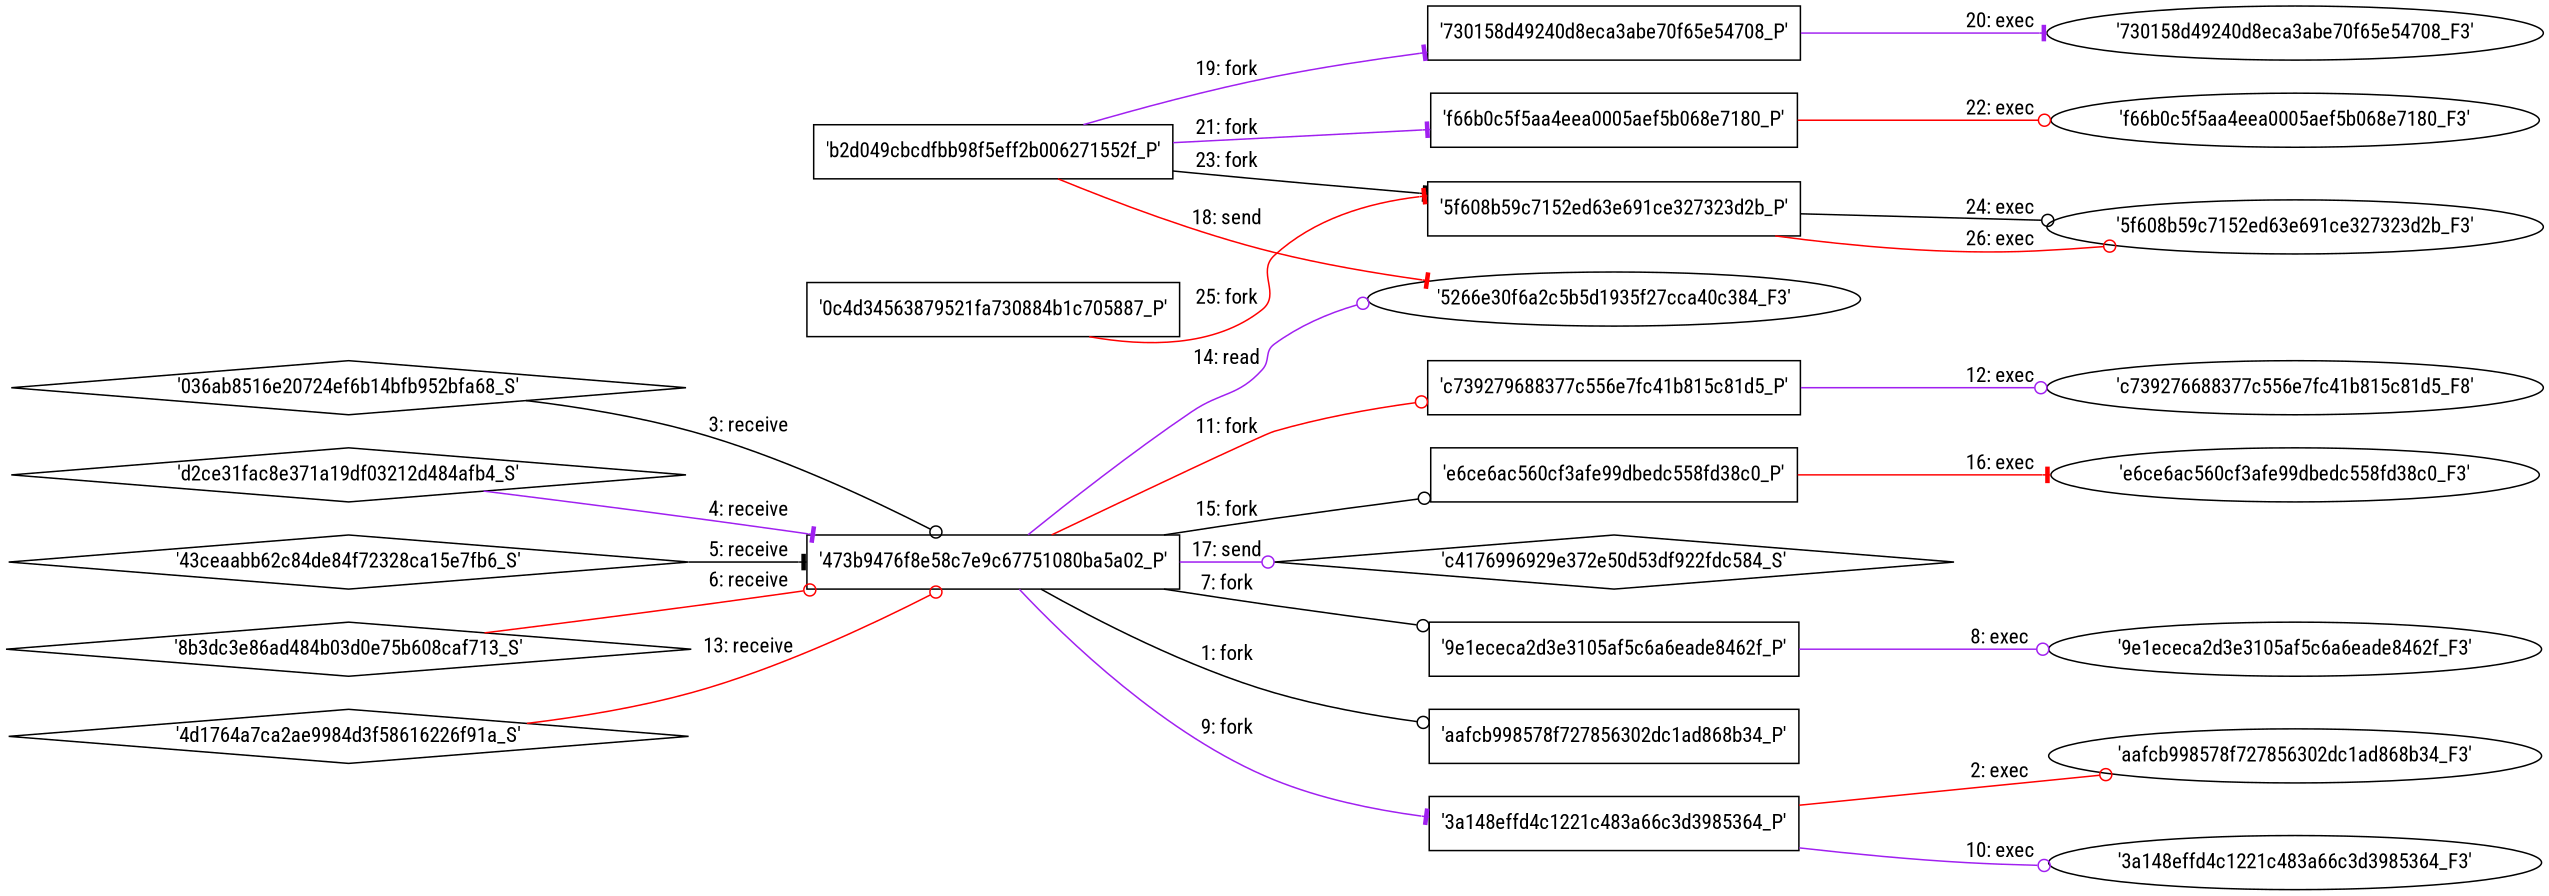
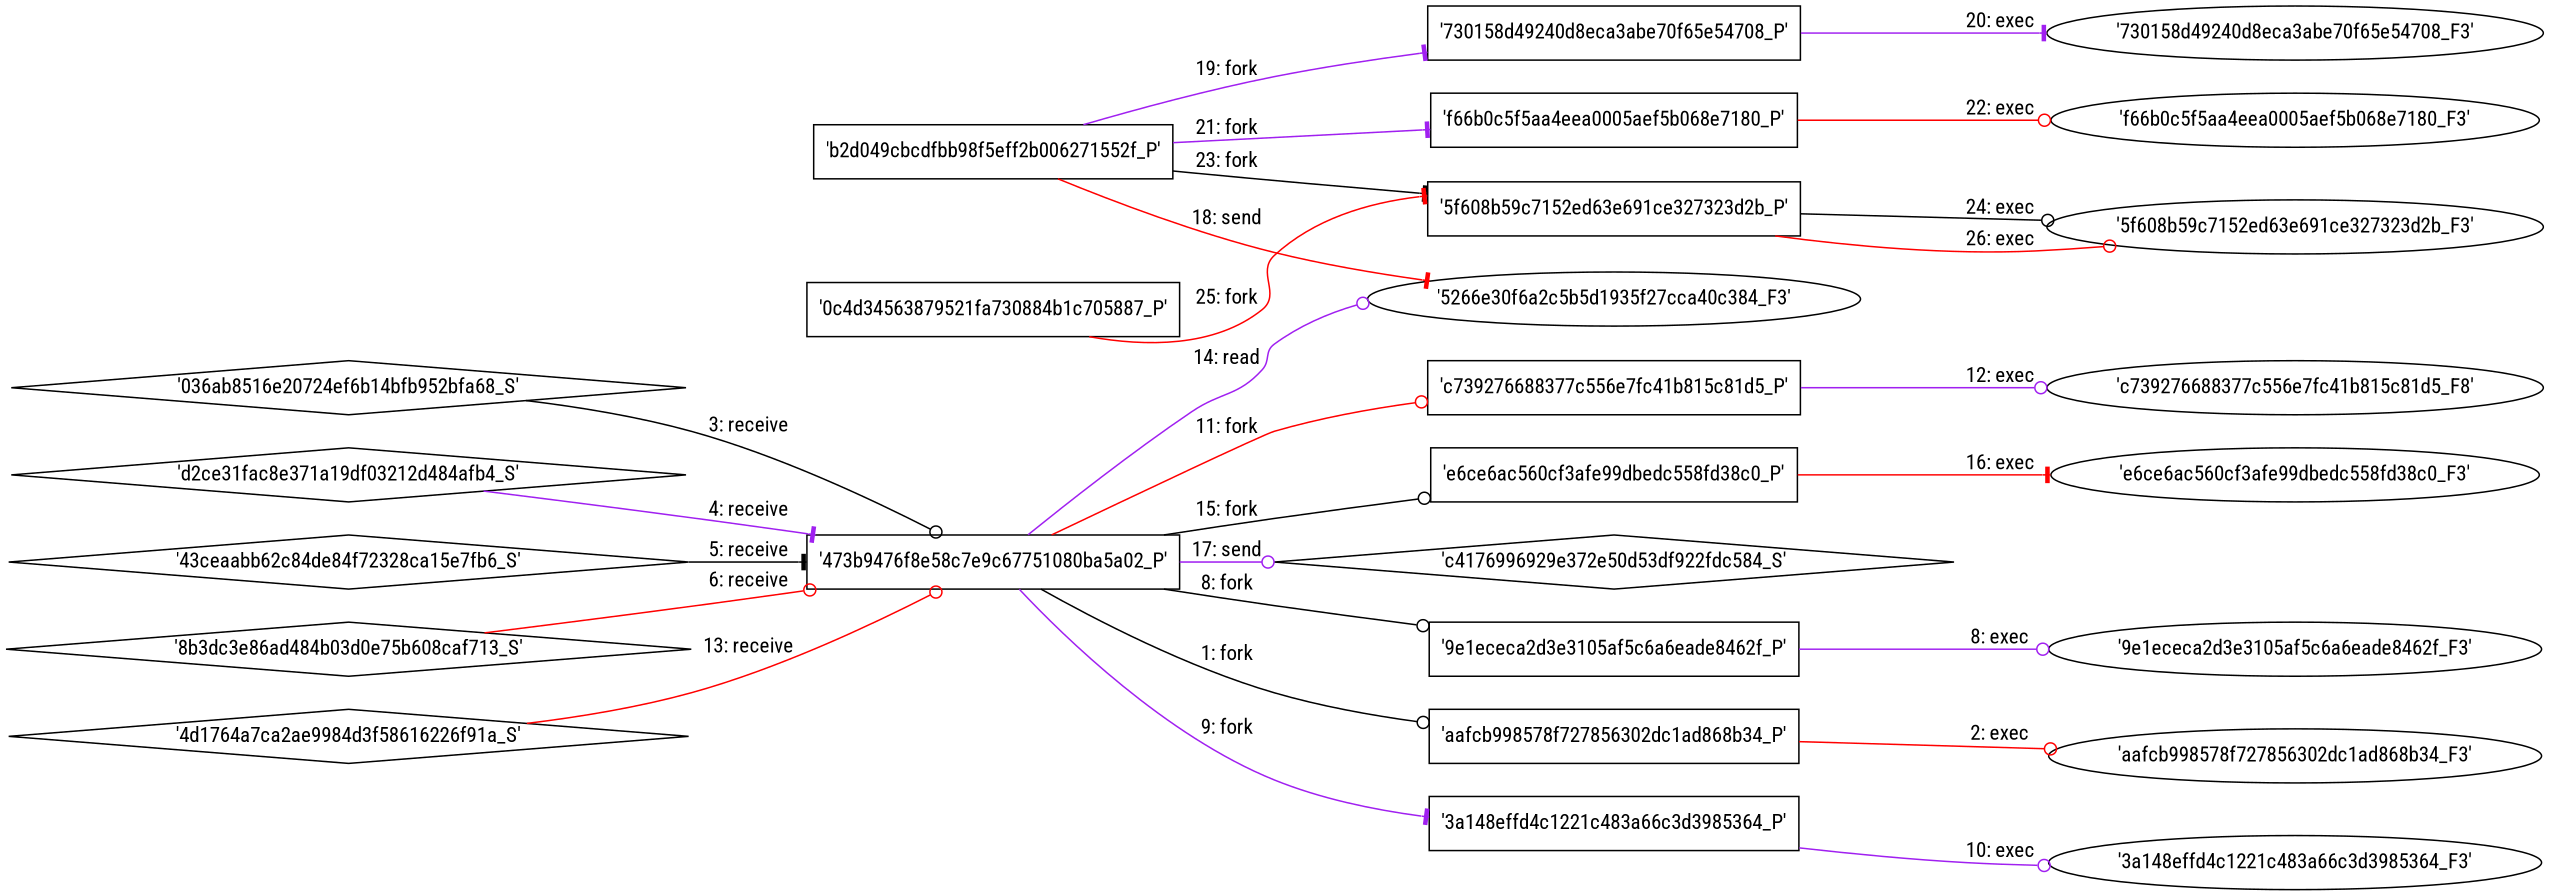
  digraph {
    engine=neato
    fixedsize=false
    fontname="Roboto Condensed"
    fontsize=10
    nodesep=0.3
    rankdir=LR
    ranksep=0
    splines=true
    node [fontname="Roboto Condensed" node_type=Process shape=box]
    edge [arrowhead=odot color=purple fontname="Roboto Condensed"]
    "'473b9476f8e58c7e9c67751080ba5a02_P'"
    "'aafcb998578f727856302dc1ad868b34_P'"
    "'9e1ececa2d3e3105af5c6a6eade8462f_P'"
    "'3a148effd4c1221c483a66c3d3985364_P'"
-   "'c739276688377c556e7fc41b815c81d5_P'" [label="'c739279688377c556e7fc41b815c81d5_P'"]
+   "'c739276688377c556e7fc41b815c81d5_P'"
    "'5266e30f6a2c5b5d1935f27cca40c384_F3'" [node_type=file shape=ellipse]
    "'e6ce6ac560cf3afe99dbedc558fd38c0_P'"
    "'c4176996929e372e50d53df922fdc584_S'" [node_type=Socket shape=diamond]
    "'aafcb998578f727856302dc1ad868b34_F3'" [node_type=File shape=ellipse]
    "'9e1ececa2d3e3105af5c6a6eade8462f_F3'" [node_type=File shape=ellipse]
    "'3a148effd4c1221c483a66c3d3985364_F3'" [node_type=File shape=ellipse]
    n12 [label="'c739276688377c556e7fc41b815c81d5_F8'" node_type=File shape=ellipse]
    "'e6ce6ac560cf3afe99dbedc558fd38c0_F3'" [node_type=File shape=ellipse]
    "'036ab8516e20724ef6b14bfb952bfa68_S'" [node_type=Socket shape=diamond]
    "'d2ce31fac8e371a19df03212d484afb4_S'" [node_type=Socket shape=diamond]
    "'43ceaabb62c84de84f72328ca15e7fb6_S'" [node_type=Socket shape=diamond]
    "'8b3dc3e86ad484b03d0e75b608caf713_S'" [node_type=Socket shape=diamond]
    "'4d1764a7ca2ae9984d3f58616226f91a_S'" [node_type=Socket shape=diamond]
    "'b2d049cbcdfbb98f5eff2b006271552f_P'"
    "'730158d49240d8eca3abe70f65e54708_P'"
    "'f66b0c5f5aa4eea0005aef5b068e7180_P'"
    "'5f608b59c7152ed63e691ce327323d2b_P'"
    "'730158d49240d8eca3abe70f65e54708_F3'" [node_type=File shape=ellipse]
    "'f66b0c5f5aa4eea0005aef5b068e7180_F3'" [node_type=File shape=ellipse]
    "'5f608b59c7152ed63e691ce327323d2b_F3'" [node_type=File shape=ellipse]
    "'0c4d34563879521fa730884b1c705887_P'"
    "'473b9476f8e58c7e9c67751080ba5a02_P'" -> "'aafcb998578f727856302dc1ad868b34_P'" [color=black label="1: fork"]
-   "'473b9476f8e58c7e9c67751080ba5a02_P'" -> "'9e1ececa2d3e3105af5c6a6eade8462f_P'" [color=black label="7: fork"]
+   "'473b9476f8e58c7e9c67751080ba5a02_P'" -> "'9e1ececa2d3e3105af5c6a6eade8462f_P'" [color=black label="8: fork"]
    "'473b9476f8e58c7e9c67751080ba5a02_P'" -> "'3a148effd4c1221c483a66c3d3985364_P'" [arrowhead=tee label="9: fork"]
    "'473b9476f8e58c7e9c67751080ba5a02_P'" -> "'c739276688377c556e7fc41b815c81d5_P'" [color=red label="11: fork"]
    "'473b9476f8e58c7e9c67751080ba5a02_P'" -> "'5266e30f6a2c5b5d1935f27cca40c384_F3'" [label="14: read"]
    "'473b9476f8e58c7e9c67751080ba5a02_P'" -> "'e6ce6ac560cf3afe99dbedc558fd38c0_P'" [color=black label="15: fork"]
    "'473b9476f8e58c7e9c67751080ba5a02_P'" -> "'c4176996929e372e50d53df922fdc584_S'" [label="17: send"]
-   "'3a148effd4c1221c483a66c3d3985364_P'" -> "'aafcb998578f727856302dc1ad868b34_F3'" [color=red label="2: exec"]
+   "'aafcb998578f727856302dc1ad868b34_P'" -> "'aafcb998578f727856302dc1ad868b34_F3'" [color=red label="2: exec"]
    "'9e1ececa2d3e3105af5c6a6eade8462f_P'" -> "'9e1ececa2d3e3105af5c6a6eade8462f_F3'" [label="8: exec"]
    "'3a148effd4c1221c483a66c3d3985364_P'" -> "'3a148effd4c1221c483a66c3d3985364_F3'" [label="10: exec"]
    "'c739276688377c556e7fc41b815c81d5_P'" -> n12 [label="12: exec"]
    "'e6ce6ac560cf3afe99dbedc558fd38c0_P'" -> "'e6ce6ac560cf3afe99dbedc558fd38c0_F3'" [arrowhead=tee color=red label="16: exec"]
    "'036ab8516e20724ef6b14bfb952bfa68_S'" -> "'473b9476f8e58c7e9c67751080ba5a02_P'" [color=black label="3: receive"]
    "'d2ce31fac8e371a19df03212d484afb4_S'" -> "'473b9476f8e58c7e9c67751080ba5a02_P'" [arrowhead=tee label="4: receive"]
    "'43ceaabb62c84de84f72328ca15e7fb6_S'" -> "'473b9476f8e58c7e9c67751080ba5a02_P'" [arrowhead=tee color=black label="5: receive"]
    "'8b3dc3e86ad484b03d0e75b608caf713_S'" -> "'473b9476f8e58c7e9c67751080ba5a02_P'" [color=red label="6: receive"]
    "'4d1764a7ca2ae9984d3f58616226f91a_S'" -> "'473b9476f8e58c7e9c67751080ba5a02_P'" [color=red label="13: receive"]
    "'b2d049cbcdfbb98f5eff2b006271552f_P'" -> "'5266e30f6a2c5b5d1935f27cca40c384_F3'" [arrowhead=tee color=red label="18: send"]
    "'b2d049cbcdfbb98f5eff2b006271552f_P'" -> "'730158d49240d8eca3abe70f65e54708_P'" [arrowhead=tee label="19: fork"]
    "'b2d049cbcdfbb98f5eff2b006271552f_P'" -> "'f66b0c5f5aa4eea0005aef5b068e7180_P'" [arrowhead=tee label="21: fork"]
    "'b2d049cbcdfbb98f5eff2b006271552f_P'" -> "'5f608b59c7152ed63e691ce327323d2b_P'" [arrowhead=tee color=black label="23: fork"]
    "'730158d49240d8eca3abe70f65e54708_P'" -> "'730158d49240d8eca3abe70f65e54708_F3'" [arrowhead=tee label="20: exec"]
    "'f66b0c5f5aa4eea0005aef5b068e7180_P'" -> "'f66b0c5f5aa4eea0005aef5b068e7180_F3'" [color=red label="22: exec"]
    "'5f608b59c7152ed63e691ce327323d2b_P'" -> "'5f608b59c7152ed63e691ce327323d2b_F3'" [color=black label="24: exec"]
    "'5f608b59c7152ed63e691ce327323d2b_P'" -> "'5f608b59c7152ed63e691ce327323d2b_F3'" [color=red label="26: exec"]
    "'0c4d34563879521fa730884b1c705887_P'" -> "'5f608b59c7152ed63e691ce327323d2b_P'" [arrowhead=tee color=red label="25: fork"]
  }
